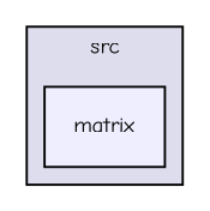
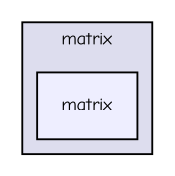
  digraph {
    compound=true
    rankdir=LR
    fontname="Comic Neue"
    n1 [fillcolor="#eeeeff" fontname="Comic Neue" fontsize=10 label=matrix pencolor=black shape=box style=filled]
    subgraph cluster_1 {
      bgcolor="#ddddee"
      fontsize=10
-     label=src
+     label=matrix
      pencolor=black
      n1
    }
  }
